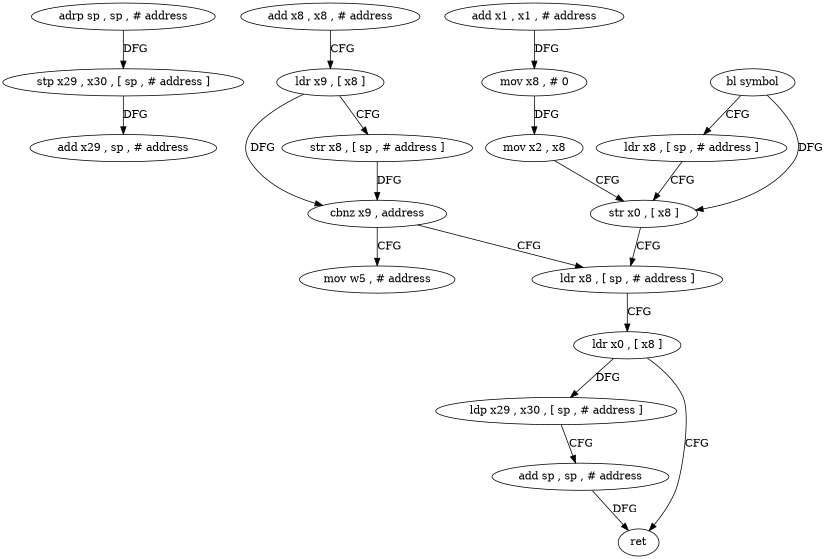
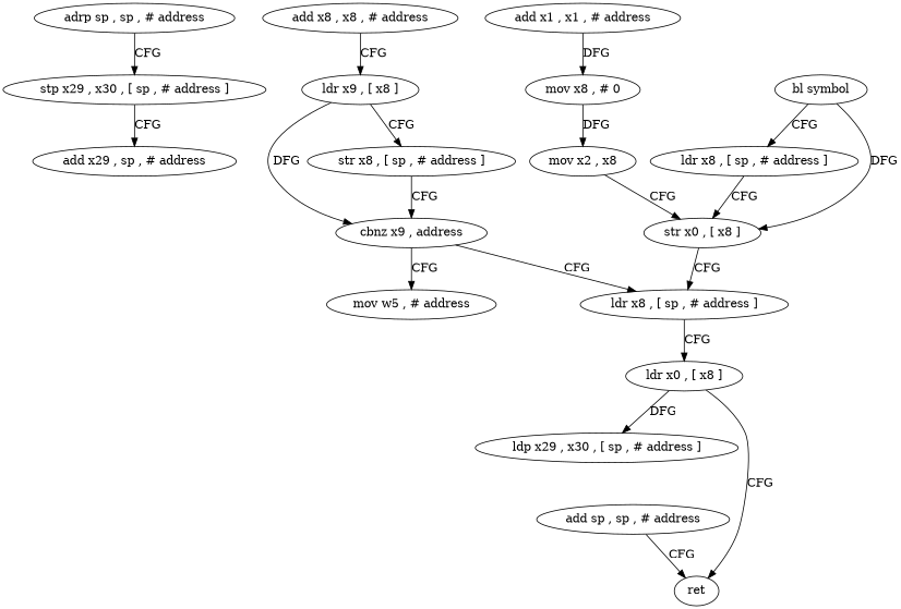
  digraph {
    n1 [label="adrp sp , sp , # address"]
    n2 [label="stp x29 , x30 , [ sp , # address ]"]
    n3 [label="add x29 , sp , # address"]
    n4 [label="add x8 , x8 , # address"]
    n5 [label="ldr x9 , [ x8 ]"]
    n6 [label="str x8 , [ sp , # address ]"]
    n7 [label="cbnz x9 , address"]
    n8 [label="ldr x8 , [ sp , # address ]"]
    n9 [label="mov w5 , # address"]
    n10 [label="ldr x0 , [ x8 ]"]
    n11 [label="ldp x29 , x30 , [ sp , # address ]"]
    n12 [label=ret]
    n13 [label="add sp , sp , # address"]
    n14 [label="add x1 , x1 , # address"]
    n15 [label="mov x8 , # 0"]
    n16 [label="mov x2 , x8"]
    n17 [label="str x0 , [ x8 ]"]
    n18 [label="bl symbol"]
    n19 [label="ldr x8 , [ sp , # address ]"]
-   n1 -> n2 [label=DFG]
-   n2 -> n3 [label=DFG]
+   n1 -> n2 [label=CFG]
+   n2 -> n3 [label=CFG]
    n4 -> n5 [label=CFG]
    n5 -> n6 [label=CFG]
    n5 -> n7 [label=DFG]
-   n6 -> n7 [label=DFG]
+   n6 -> n7 [label=CFG]
    n7 -> n8 [label=CFG]
    n7 -> n9 [label=CFG]
    n8 -> n10 [label=CFG]
    n10 -> n11 [label=DFG]
    n10 -> n12 [label=CFG]
-   n11 -> n13 [label=CFG]
-   n13 -> n12 [label=DFG]
+   n13 -> n12 [label=CFG]
    n14 -> n15 [label=DFG]
    n15 -> n16 [label=DFG]
    n16 -> n17 [label=CFG]
    n17 -> n8 [label=CFG]
    n18 -> n17 [label=DFG]
    n18 -> n19 [label=CFG]
    n19 -> n17 [label=CFG]
  }
